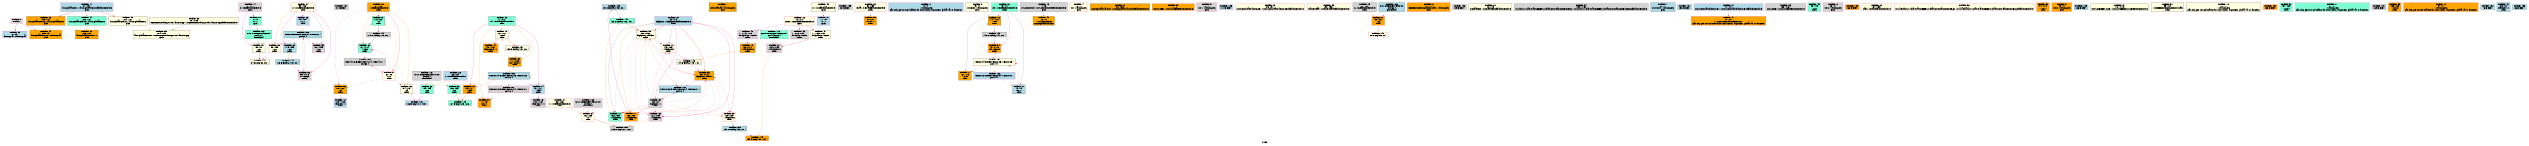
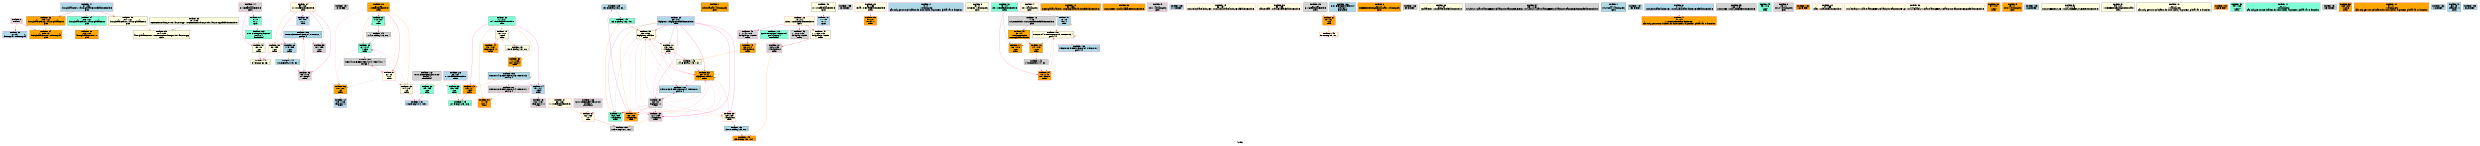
  digraph {
    label=SVFG
    node [color=black fillcolor=lightyellow shape=record style=filled]
    edge [color=deeppink style=solid]
    n1 [color=deeppink fillcolor=lightgrey label="{NodeID: 0\nNullPtr}"]
    n2 [color=deeppink fillcolor=lightblue label="{NodeID: 39\n2\<--3\ndummyVal\<--dummyVal\n}"]
    n3 [color=deeppink fillcolor=orange label="{NodeID: 84\n205\<--3\nllvm.global_ctors_2\<--dummyVal\nGlob }" style="dotted,filled"]
    n4 [color=deeppink fillcolor=lightgrey label="{NodeID: 14\n8\<--10\nT\<--T_field_insensitive\nGlob }"]
    n5 [label="{NodeID: 57\n83\<--8\n\<--T\nmain\n}"]
    n6 [color=deeppink fillcolor=aquamarine label="{NodeID: 80\n8\<--9\nT\<--\nGlob }"]
    n7 [label="{NodeID: 147\n84 = cmp(82, 83, )\n}"]
    n8 [fillcolor=aquamarine label="{NodeID: 163\n2V_1 = ENCHI(MR_2V_0)\npts\{10 \}\nFun[main]}" style="double,filled"]
    n9 [fillcolor=lightgrey label="{NodeID: 194\n87 = PHI()\n}"]
    n10 [fillcolor=orange label="{NodeID: 28\n67\<--68\ni\<--i_field_insensitive\nmain\n}"]
    n11 [label="{NodeID: 65\n104\<--67\n\<--i\nmain\n}"]
    n12 [fillcolor=orange label="{NodeID: 66\n108\<--67\n\<--i\nmain\n}"]
    n13 [fillcolor=aquamarine label="{NodeID: 67\n113\<--67\n\<--i\nmain\n}"]
    n14 [color=deeppink label="{NodeID: 87\n67\<--9\ni\<--\nmain\n}"]
    n15 [fillcolor=aquamarine label="{NodeID: 88\n67\<--114\ni\<--inc\nmain\n}"]
    n16 [color=deeppink fillcolor=lightblue label="{NodeID: 146\n106 = cmp(104, 105, )\n}"]
    n17 [color=deeppink fillcolor=lightblue label="{NodeID: 42\n109\<--108\nidxprom\<--\nmain\n}"]
    n18 [fillcolor=lightgrey label="{NodeID: 141\n114 = Binary(113, 80, )\n}"]
    n19 [fillcolor=lightgrey label="{NodeID: 159\nMR_14V_2 = PHI(MR_14V_4, MR_14V_1, )\npts\{68 \}\n}"]
    n20 [fillcolor=lightblue label="{NodeID: 139\n151 = Binary(150, 80, )\n}"]
    n21 [fillcolor=aquamarine label="{NodeID: 140\n153 = Binary(152, 151, )\n}"]
    n22 [label="{NodeID: 95\n69\<--153\nhighposs\<--add20\nmain\n}"]
    n23 [color=deeppink label="{NodeID: 70\n143\<--69\n\<--highposs\nmain\n}"]
    n24 [fillcolor=orange label="{NodeID: 93\n69\<--144\nhighposs\<--add17\nmain\n}"]
    n25 [color=deeppink fillcolor=lightgrey label="{NodeID: 68\n121\<--69\n\<--highposs\nmain\n}"]
    n26 [color=deeppink label="{NodeID: 69\n129\<--69\n\<--highposs\nmain\n}"]
    n27 [color=deeppink fillcolor=orange label="{NodeID: 71\n150\<--69\n\<--highposs\nmain\n}"]
    n28 [fillcolor=aquamarine label="{NodeID: 72\n152\<--69\n\<--highposs\nmain\n}"]
    n29 [fillcolor=lightblue label="{NodeID: 160\nMR_16V_2 = PHI(MR_16V_4, MR_16V_1, )\npts\{70 \}\n}"]
    n30 [fillcolor=orange label="{NodeID: 56\n205\<--27\nllvm.global_ctors_2\<--llvm.global_ctors\nGlob }"]
    n31 [label="{NodeID: 143\n144 = Binary(143, 142, )\n}"]
    n32 [fillcolor=lightgrey label="{NodeID: 167\n10V_1 = ENCHI(MR_10V_0)\npts\{64 \}\nFun[main]}" style="double,filled"]
    n33 [fillcolor=aquamarine label="{NodeID: 62\n105\<--63\n\<--D\nmain\n}"]
    n34 [color=deeppink fillcolor=aquamarine label="{NodeID: 63\n126\<--63\n\<--D\nmain\n}"]
    n35 [fillcolor=aquamarine label="{NodeID: 149\n127 = cmp(125, 126, )\n}"]
    n36 [fillcolor=orange label="{NodeID: 1\n7\<--1\n__dso_handle\<--dummyObj\nGlob }"]
    n37 [label="{NodeID: 15\n11\<--12\nzz\<--zz_field_insensitive\nGlob }"]
    n38 [color=deeppink fillcolor=lightblue label="{NodeID: 81\n11\<--9\nzz\<--\nGlob }"]
    n39 [fillcolor=lightgrey label="{NodeID: 195\n88 = PHI()\n}"]
    n40 [color=deeppink fillcolor=lightblue label="{NodeID: 29\n69\<--70\nhighposs\<--highposs_field_insensitive\nmain\n}"]
    n41 [fillcolor=lightgrey label="{NodeID: 89\n69\<--9\nhighposs\<--\nmain\n}"]
    n42 [fillcolor=lightgrey label="{NodeID: 150\n123 = cmp(121, 122, )\n}"]
    n43 [fillcolor=lightblue label="{NodeID: 138\n130 = Binary(129, 80, )\n}"]
    n44 [color=deeppink fillcolor=orange label="{NodeID: 145\n135 = cmp(130, 134, )\n}"]
    n45 [color=deeppink fillcolor=lightgrey label="{NodeID: 43\n132\<--131\nidxprom11\<--\nmain\n}"]
    n46 [color=deeppink fillcolor=lightgrey label="{NodeID: 168\n12V_1 = ENCHI(MR_12V_0)\npts\{66 \}\nFun[main]}" style="double,filled"]
    n47 [color=deeppink label="{NodeID: 64\n122\<--65\n\<--V\nmain\n}"]
    n48 [color=deeppink fillcolor=orange label="{NodeID: 85\n57\<--9\nretval\<--\nmain\n}"]
    n49 [color=deeppink fillcolor=lightblue label="{NodeID: 2\n9\<--1\n\<--dummyObj\nCan only get source location for instruction, argument, global var or function.}"]
    n50 [color=deeppink label="{NodeID: 16\n13\<--14\ncoins\<--coins_field_insensitive\nGlob }"]
    n51 [fillcolor=lightgrey label="{NodeID: 46\n110\<--13\narrayidx\<--coins\nmain\n}"]
    n52 [label="{NodeID: 47\n133\<--13\narrayidx12\<--coins\nmain\n}"]
    n53 [color=deeppink fillcolor=lightgrey label="{NodeID: 48\n141\<--13\narrayidx16\<--coins\nmain\n}"]
    n54 [color=deeppink fillcolor=lightgrey label="{NodeID: 78\n134\<--133\n\<--arrayidx12\nmain\n}"]
    n55 [fillcolor=orange label="{NodeID: 79\n142\<--141\n\<--arrayidx16\nmain\n}"]
    n56 [fillcolor=aquamarine label="{NodeID: 30\n71\<--72\nind\<--ind_field_insensitive\nmain\n}"]
    n57 [color=deeppink fillcolor=orange label="{NodeID: 73\n125\<--71\n\<--ind\nmain\n}"]
    n58 [color=deeppink fillcolor=lightblue label="{NodeID: 74\n131\<--71\n\<--ind\nmain\n}"]
    n59 [label="{NodeID: 75\n137\<--71\n\<--ind\nmain\n}"]
    n60 [color=deeppink fillcolor=orange label="{NodeID: 90\n71\<--9\nind\<--\nmain\n}"]
    n61 [fillcolor=orange label="{NodeID: 92\n71\<--138\nind\<--inc14\nmain\n}"]
    n62 [color=deeppink fillcolor=orange label="{NodeID: 44\n140\<--137\nidxprom15\<--\nmain\n}"]
    n63 [label="{NodeID: 137\n138 = Binary(137, 80, )\n}"]
    n64 [fillcolor=lightblue label="{NodeID: 156\nMR_18V_4 = PHI(MR_18V_6, MR_18V_3, )\npts\{72 \}\n}"]
    n65 [color=deeppink fillcolor=lightgrey label="{NodeID: 161\nMR_18V_2 = PHI(MR_18V_4, MR_18V_1, )\npts\{72 \}\n}"]
    n66 [color=deeppink label="{NodeID: 58\n82\<--59\n\<--zz\nmain\n}"]
    n67 [color=deeppink fillcolor=lightblue label="{NodeID: 86\n59\<--80\nzz\<--\nmain\n}"]
    n68 [fillcolor=lightblue label="{NodeID: 158\nMR_6V_3 = PHI(MR_6V_4, MR_6V_2, )\npts\{60 \}\n}"]
    n69 [color=deeppink fillcolor=lightgrey label="{NodeID: 59\n161\<--59\n\<--zz\nmain\n}"]
    n70 [fillcolor=lightblue label="{NodeID: 60\n175\<--59\n\<--zz\nmain\n}"]
    n71 [color=deeppink fillcolor=lightgrey label="{NodeID: 96\n59\<--176\nzz\<--inc27\nmain\n}"]
    n72 [fillcolor=lightblue label="{NodeID: 144\n176 = Binary(175, 80, )\n}"]
    n73 [label="{NodeID: 3\n15\<--1\n_ZSt3cin\<--dummyObj\nGlob }"]
    n74 [color=deeppink fillcolor=lightblue label="{NodeID: 17\n27\<--31\nllvm.global_ctors\<--llvm.global_ctors_field_insensitive\nGlob }"]
    n75 [fillcolor=aquamarine label="{NodeID: 54\n203\<--27\nllvm.global_ctors_0\<--llvm.global_ctors\nGlob }"]
    n76 [label="{NodeID: 55\n204\<--27\nllvm.global_ctors_1\<--llvm.global_ctors\nGlob }"]
    n77 [fillcolor=orange label="{NodeID: 82\n203\<--28\nllvm.global_ctors_0\<--\nGlob }"]
    n78 [label="{NodeID: 83\n204\<--29\nllvm.global_ctors_1\<--_GLOBAL__sub_I_y0105w49_2_0.cpp\nGlob }"]
    n79 [color=deeppink fillcolor=aquamarine label="{NodeID: 31\n73\<--74\nres\<--res_field_insensitive\nmain\n}"]
    n80 [fillcolor=orange label="{NodeID: 76\n147\<--73\n\<--res\nmain\n}"]
    n81 [fillcolor=orange label="{NodeID: 77\n167\<--73\n\<--res\nmain\n}"]
    n82 [fillcolor=lightblue label="{NodeID: 91\n73\<--9\nres\<--\nmain\n}"]
    n83 [color=deeppink fillcolor=orange label="{NodeID: 94\n73\<--148\nres\<--inc18\nmain\n}"]
    n84 [fillcolor=lightgrey label="{NodeID: 142\n148 = Binary(147, 80, )\n}"]
    n85 [label="{NodeID: 157\nMR_20V_4 = PHI(MR_20V_5, MR_20V_3, )\npts\{74 \}\n}"]
    n86 [color=deeppink fillcolor=lightblue label="{NodeID: 162\nMR_20V_2 = PHI(MR_20V_4, MR_20V_1, )\npts\{74 \}\n}"]
    n87 [fillcolor=orange label="{NodeID: 45\n38\<--4\n\<--_ZStL8__ioinit\n__cxx_global_var_init\n}"]
    n88 [color=deeppink label="{NodeID: 4\n16\<--1\n.str\<--dummyObj\nGlob }"]
    n89 [fillcolor=orange label="{NodeID: 18\n32\<--33\n__cxx_global_var_init\<--__cxx_global_var_init_field_insensitive\n}"]
    n90 [color=deeppink fillcolor=orange label="{NodeID: 32\n77\<--78\n_ZNSirsERi\<--_ZNSirsERi_field_insensitive\n}"]
    n91 [color=deeppink fillcolor=lightgrey label="{NodeID: 5\n18\<--1\n.str.1\<--dummyObj\nGlob }"]
    n92 [color=deeppink fillcolor=lightblue label="{NodeID: 185\n111 = PHI()\n}"]
    n93 [color=deeppink label="{NodeID: 19\n36\<--37\n_ZNSt8ios_base4InitC1Ev\<--_ZNSt8ios_base4InitC1Ev_field_insensitive\n}"]
    n94 [color=deeppink label="{NodeID: 33\n98\<--99\n__assert_fail\<--__assert_fail_field_insensitive\n}"]
    n95 [color=deeppink fillcolor=orange label="{NodeID: 61\n89\<--61\n\<--C\nmain\n}"]
    n96 [color=deeppink label="{NodeID: 148\n90 = cmp(89, 80, )\n}"]
    n97 [color=deeppink fillcolor=orange label="{NodeID: 6\n20\<--1\n__PRETTY_FUNCTION__.main\<--dummyObj\nGlob }"]
    n98 [fillcolor=lightgrey label="{NodeID: 186\n39 = PHI()\n}"]
    n99 [label="{NodeID: 20\n42\<--43\n__cxa_atexit\<--__cxa_atexit_field_insensitive\n}"]
    n100 [fillcolor=lightgrey label="{NodeID: 34\n159\<--160\n_ZStlsISt11char_traitsIcEERSt13basic_ostreamIcT_ES5_PKc\<--_ZStlsISt11char_traitsIcEERSt13basic_ostreamIcT_ES5_PKc_field_insensitive\n}"]
    n101 [color=deeppink fillcolor=aquamarine label="{NodeID: 173\n22V_1 = ENCHI(MR_22V_0)\npts\{140000 \}\nFun[main]}" style="double,filled"]
    n102 [fillcolor=lightblue label="{NodeID: 7\n22\<--1\n_ZSt4cout\<--dummyObj\nGlob }"]
    n103 [fillcolor=lightblue label="{NodeID: 187\n158 = PHI()\n}"]
    n104 [color=deeppink fillcolor=lightblue label="{NodeID: 21\n41\<--47\n_ZNSt8ios_base4InitD1Ev\<--_ZNSt8ios_base4InitD1Ev_field_insensitive\n}"]
    n105 [color=deeppink fillcolor=orange label="{NodeID: 41\n40\<--41\n\<--_ZNSt8ios_base4InitD1Ev\nCan only get source location for instruction, argument, global var or function.}"]
    n106 [fillcolor=lightgrey label="{NodeID: 35\n163\<--164\n_ZNSolsEi\<--_ZNSolsEi_field_insensitive\n}"]
    n107 [color=deeppink fillcolor=aquamarine label="{NodeID: 49\n93\<--16\n\<--.str\nmain\n}"]
    n108 [color=deeppink fillcolor=lightgrey label="{NodeID: 8\n23\<--1\n.str.2\<--dummyObj\nGlob }"]
    n109 [color=deeppink fillcolor=orange label="{NodeID: 188\n162 = PHI()\n}"]
    n110 [color=deeppink label="{NodeID: 22\n54\<--55\nmain\<--main_field_insensitive\n}"]
    n111 [color=deeppink label="{NodeID: 36\n170\<--171\n_ZSt4endlIcSt11char_traitsIcEERSt13basic_ostreamIT_T0_ES6_\<--_ZSt4endlIcSt11char_traitsIcEERSt13basic_ostreamIT_T0_ES6__field_insensitive\n}"]
    n112 [color=deeppink fillcolor=orange label="{NodeID: 50\n94\<--18\n\<--.str.1\nmain\n}"]
    n113 [color=deeppink fillcolor=orange label="{NodeID: 9\n25\<--1\n.str.3\<--dummyObj\nGlob }"]
    n114 [fillcolor=lightblue label="{NodeID: 189\n166 = PHI()\n}"]
    n115 [color=deeppink label="{NodeID: 23\n57\<--58\nretval\<--retval_field_insensitive\nmain\n}"]
    n116 [label="{NodeID: 37\n172\<--173\n_ZNSolsEPFRSoS_E\<--_ZNSolsEPFRSoS_E_field_insensitive\n}"]
    n117 [label="{NodeID: 51\n95\<--20\n\<--__PRETTY_FUNCTION__.main\nmain\n}"]
    n118 [label="{NodeID: 10\n28\<--1\n\<--dummyObj\nCan only get source location for instruction, argument, global var or function.}"]
    n119 [color=deeppink fillcolor=orange label="{NodeID: 190\n168 = PHI()\n}"]
    n120 [color=deeppink label="{NodeID: 24\n59\<--60\nzz\<--zz_field_insensitive\nmain\n}"]
    n121 [label="{NodeID: 38\n29\<--199\n_GLOBAL__sub_I_y0105w49_2_0.cpp\<--_GLOBAL__sub_I_y0105w49_2_0.cpp_field_insensitive\n}"]
    n122 [color=deeppink fillcolor=aquamarine label="{NodeID: 52\n157\<--23\n\<--.str.2\nmain\n}"]
    n123 [color=deeppink fillcolor=aquamarine label="{NodeID: 11\n80\<--1\n\<--dummyObj\nCan only get source location for instruction, argument, global var or function.}"]
    n124 [fillcolor=lightgrey label="{NodeID: 191\n169 = PHI()\n}"]
    n125 [fillcolor=lightgrey label="{NodeID: 25\n61\<--62\nC\<--C_field_insensitive\nmain\n}"]
    n126 [color=deeppink fillcolor=orange label="{NodeID: 53\n165\<--25\n\<--.str.3\nmain\n}"]
    n127 [color=deeppink fillcolor=orange label="{NodeID: 12\n97\<--1\n\<--dummyObj\nCan only get source location for instruction, argument, global var or function.}"]
    n128 [fillcolor=lightblue label="{NodeID: 192\n76 = PHI()\n}"]
    n129 [color=deeppink fillcolor=lightblue label="{NodeID: 26\n63\<--64\nD\<--D_field_insensitive\nmain\n}"]
    n130 [fillcolor=lightblue label="{NodeID: 40\n56\<--9\nmain_ret\<--\nmain\n}"]
    n131 [fillcolor=lightgrey label="{NodeID: 13\n4\<--6\n_ZStL8__ioinit\<--_ZStL8__ioinit_field_insensitive\nGlob }"]
    n132 [fillcolor=lightblue label="{NodeID: 193\n86 = PHI()\n}"]
    n133 [color=deeppink label="{NodeID: 27\n65\<--66\nV\<--V_field_insensitive\nmain\n}"]
    n134 [fillcolor=lightblue label="{NodeID: 166\n8V_1 = ENCHI(MR_8V_0)\npts\{62 \}\nFun[main]}" style="double,filled"]
    n1 -> n2 [color=red]
    n1 -> n3
    n4 -> n5
    n4 -> n6
    n5 -> n7 [color=red]
    n6 -> n8 [color=gray40 style=dashed]
    n8 -> n5 [color=darkorange style=dashed]
    n10 -> n11 [color=darkorange]
    n10 -> n12 [style=dashed]
    n10 -> n13 [color=red]
    n10 -> n14 [color=red]
    n10 -> n15 [color=darkorange]
    n11 -> n16
    n12 -> n17 [color=darkorange]
    n13 -> n18 [color=red]
    n14 -> n11 [color=red style=dashed]
    n14 -> n12 [color=gray40 style=dashed]
    n14 -> n13 [color=darkorange style=dashed]
    n14 -> n15 [style=dashed]
    n14 -> n19 [color=red style=dashed]
    n15 -> n11 [color=darkorange style=dashed]
    n15 -> n12 [color=darkorange style=dashed]
    n15 -> n13 [color=gray40 style=dashed]
    n15 -> n15 [style=dashed]
    n15 -> n19 [color=red style=dashed]
    n18 -> n15 [color=gray40]
    n19 -> n14 [style=dashed]
    n20 -> n21 [color=gray40]
    n21 -> n22 [color=red]
    n22 -> n22 [color=darkorange style=dashed]
    n22 -> n23 [color=red style=dashed]
    n22 -> n24 [style=dashed]
    n22 -> n25 [style=dashed]
    n22 -> n26 [color=darkorange style=dashed]
    n22 -> n27 [color=darkorange style=dashed]
    n22 -> n28 [color=gray40 style=dashed]
    n22 -> n29 [color=red style=dashed]
    n23 -> n31
    n24 -> n22 [color=red style=dashed]
    n24 -> n23 [color=red style=dashed]
    n24 -> n24 [color=red style=dashed]
    n24 -> n25 [style=dashed]
    n24 -> n26 [color=red style=dashed]
    n24 -> n27 [color=red style=dashed]
    n24 -> n28 [color=red style=dashed]
    n24 -> n29 [style=dashed]
    n25 -> n42 [color=darkorange]
    n26 -> n43 [color=gray40]
    n27 -> n20
    n28 -> n21 [color=darkorange]
    n29 -> n41 [color=red style=dashed]
    n30 -> n3 [color=darkorange]
    n31 -> n24
    n32 -> n33 [color=darkorange style=dashed]
    n32 -> n34 [color=gray40 style=dashed]
    n33 -> n16
    n34 -> n35 [color=red]
    n37 -> n38 [color=gray40]
    n40 -> n22 [color=red]
    n40 -> n23 [color=gray40]
    n40 -> n24 [color=red]
    n40 -> n25
    n40 -> n26
    n40 -> n27 [color=darkorange]
    n40 -> n28 [color=gray40]
    n40 -> n41
    n41 -> n22 [color=gray40 style=dashed]
    n41 -> n23 [style=dashed]
    n41 -> n24 [style=dashed]
    n41 -> n25 [style=dashed]
    n41 -> n26 [style=dashed]
    n41 -> n27 [color=red style=dashed]
    n41 -> n28 [color=red style=dashed]
    n41 -> n29 [style=dashed]
    n43 -> n44 [color=gray40]
    n46 -> n47 [color=darkorange style=dashed]
    n47 -> n42 [color=red]
    n50 -> n51 [color=red]
    n50 -> n52 [color=red]
    n50 -> n53
    n52 -> n54 [color=red]
    n53 -> n55
    n54 -> n44 [color=darkorange]
    n55 -> n31 [color=darkorange]
    n56 -> n57
    n56 -> n58
    n56 -> n59 [color=darkorange]
    n56 -> n60 [color=darkorange]
    n56 -> n61 [color=darkorange]
    n57 -> n35 [color=red]
    n58 -> n45 [color=gray40]
    n59 -> n62 [color=red]
    n59 -> n63 [color=red]
    n60 -> n64 [color=darkorange style=dashed]
    n61 -> n64 [color=darkorange style=dashed]
    n63 -> n61 [color=darkorange]
    n64 -> n57 [color=red style=dashed]
    n64 -> n58 [style=dashed]
    n64 -> n59 [color=darkorange style=dashed]
    n64 -> n61 [color=gray40 style=dashed]
    n64 -> n64 [color=gray40 style=dashed]
    n64 -> n65 [color=gray40 style=dashed]
    n65 -> n60 [color=gray40 style=dashed]
    n66 -> n7
    n67 -> n68 [color=darkorange style=dashed]
    n68 -> n66 [style=dashed]
    n68 -> n69 [style=dashed]
    n68 -> n70 [color=gray40 style=dashed]
    n68 -> n71 [color=gray40 style=dashed]
    n70 -> n72 [color=darkorange]
    n71 -> n68 [color=red style=dashed]
    n72 -> n71
    n74 -> n30 [color=red]
    n74 -> n75 [color=darkorange]
    n74 -> n76 [color=red]
    n75 -> n77 [color=darkorange]
    n76 -> n78 [color=darkorange]
-   n79 -> n80 [color=red]
+   n87 -> n80 [color=red]
    n79 -> n81 [color=gray40]
    n79 -> n82 [color=gray40]
    n79 -> n83
    n80 -> n84
    n82 -> n85 [color=red style=dashed]
    n83 -> n85 [color=red style=dashed]
    n84 -> n83
    n85 -> n80 [color=gray40 style=dashed]
    n85 -> n81 [color=red style=dashed]
    n85 -> n83 [color=gray40 style=dashed]
    n85 -> n85 [color=red style=dashed]
    n85 -> n86 [color=darkorange style=dashed]
    n86 -> n82 [color=darkorange style=dashed]
    n95 -> n96 [color=darkorange]
    n101 -> n54 [color=darkorange style=dashed]
    n101 -> n55 [color=darkorange style=dashed]
    n104 -> n105
    n115 -> n48
    n120 -> n66 [color=darkorange]
    n120 -> n67
    n120 -> n69 [color=gray40]
    n120 -> n70
    n120 -> n71
    n121 -> n78 [color=gray40]
    n125 -> n95 [color=darkorange]
    n129 -> n33 [color=darkorange]
    n129 -> n34 [color=darkorange]
    n131 -> n87
    n133 -> n47 [color=darkorange]
    n134 -> n95 [style=dashed]
  }
